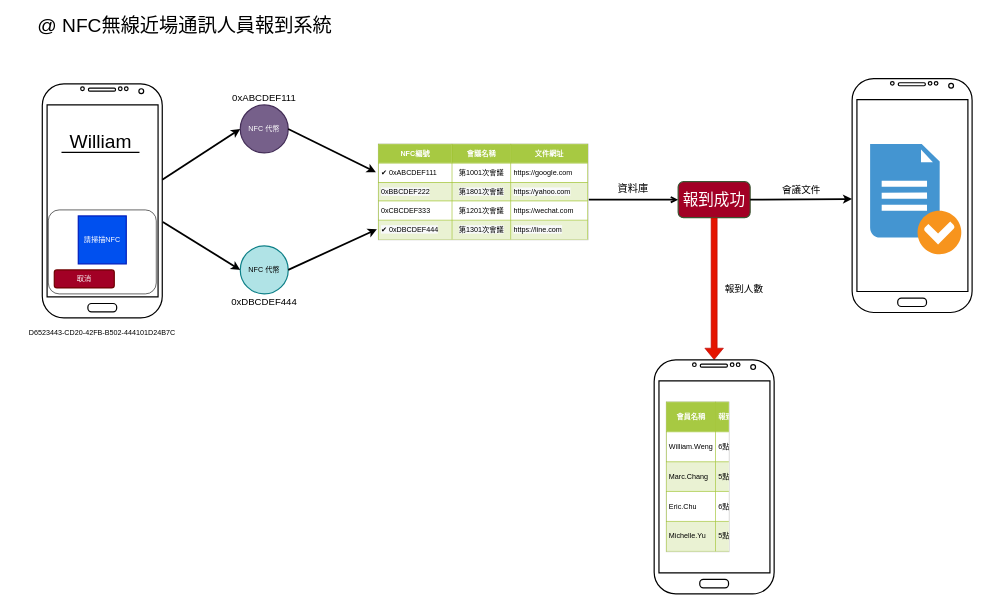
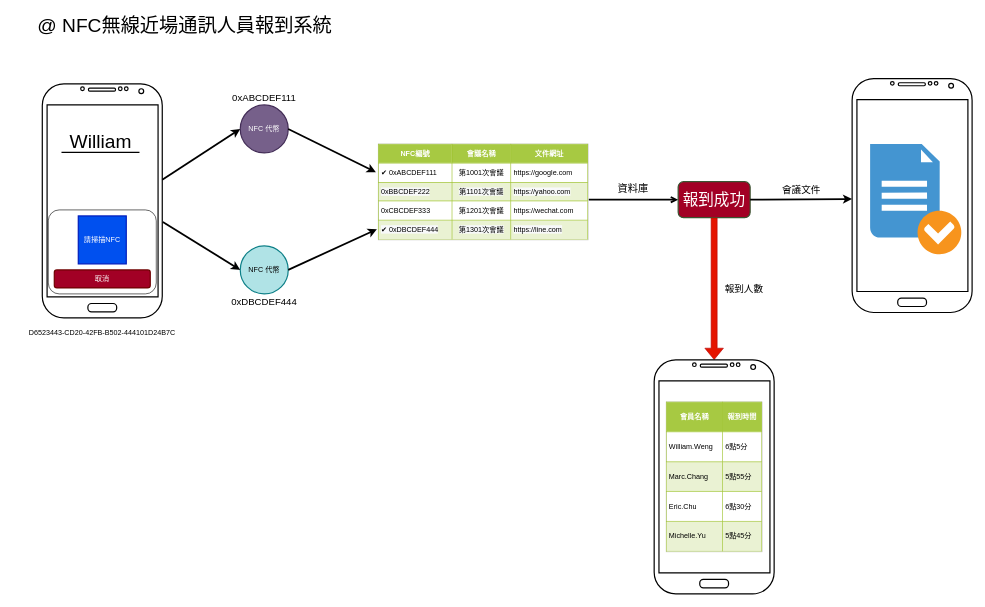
  <mxCell id="0" />
  <mxCell id="1" parent="0" />
  <mxCell id="2" value="" style="verticalLabelPosition=bottom;verticalAlign=top;html=1;shadow=0;dashed=0;strokeWidth=2;shape=mxgraph.android.phone2;gradientColor=none;perimeterSpacing=0;" parent="1" vertex="1"><mxGeometry x="70" y="139" width="200" height="390" as="geometry" /></mxCell>
  <mxCell id="3" value="" style="rounded=1;whiteSpace=wrap;html=1;arcSize=13;" parent="1" vertex="1"><mxGeometry x="80" y="349" width="180" height="140" as="geometry" /></mxCell>
- <mxCell id="4" value="取消" style="rounded=1;whiteSpace=wrap;html=1;strokeWidth=2;fillColor=#a20025;strokeColor=#6F0000;fontColor=#ffffff;" parent="1" vertex="1"><mxGeometry x="90" y="449" width="100" height="30" as="geometry" /></mxCell>
+ <mxCell id="4" value="取消" style="rounded=1;whiteSpace=wrap;html=1;strokeWidth=2;fillColor=#a20025;strokeColor=#6F0000;fontColor=#ffffff;" parent="1" vertex="1"><mxGeometry x="90" y="449" width="160" height="30" as="geometry" /></mxCell>
  <mxCell id="5" value="請掃描NFC" style="whiteSpace=wrap;html=1;aspect=fixed;strokeWidth=2;fillColor=#0050ef;strokeColor=#001DBC;fontColor=#ffffff;rounded=0;" parent="1" vertex="1"><mxGeometry x="130" y="359" width="80" height="80" as="geometry" /></mxCell>
  <mxCell id="6" value="NFC 代幣" style="ellipse;whiteSpace=wrap;html=1;aspect=fixed;strokeWidth=2;fillColor=#76608a;strokeColor=#432D57;fontColor=#ffffff;" parent="1" vertex="1"><mxGeometry x="400" y="174" width="80" height="80" as="geometry" /></mxCell>
  <mxCell id="7" value="0xABCDEF111" style="text;html=1;strokeColor=none;fillColor=none;align=center;verticalAlign=middle;whiteSpace=wrap;rounded=0;fontSize=16;" parent="1" vertex="1"><mxGeometry x="420" y="152" width="40" height="20" as="geometry" /></mxCell>
- <mxCell id="8" value="&lt;table border=&quot;1&quot; width=&quot;100%&quot; cellpadding=&quot;4&quot; style=&quot;width: 100% ; height: 100% ; border-collapse: collapse&quot;&gt;&lt;tbody&gt;&lt;tr style=&quot;background-color: #a7c942 ; color: #ffffff ; border: 1px solid #98bf21&quot;&gt;&lt;th align=&quot;left&quot; style=&quot;text-align: center&quot;&gt;NFC編號&lt;/th&gt;&lt;th align=&quot;left&quot; style=&quot;text-align: center&quot;&gt;會議名稱&lt;/th&gt;&lt;th align=&quot;left&quot; style=&quot;text-align: center&quot;&gt;文件網址&lt;/th&gt;&lt;/tr&gt;&lt;tr style=&quot;border: 1px solid #98bf21&quot;&gt;&lt;td&gt;✔ 0xABCDEF111&lt;/td&gt;&lt;td style=&quot;text-align: center&quot;&gt;第1001次會議&lt;/td&gt;&lt;td&gt;https://google.com&lt;/td&gt;&lt;/tr&gt;&lt;tr style=&quot;background-color: #eaf2d3 ; border: 1px solid #98bf21&quot;&gt;&lt;td&gt;&lt;span style=&quot;text-align: center ; white-space: normal ; background-color: rgb(248 , 249 , 250)&quot;&gt;0xBBCDEF222&lt;/span&gt;&lt;/td&gt;&lt;td style=&quot;text-align: center&quot;&gt;&lt;span style=&quot;background-color: rgb(248 , 249 , 250)&quot;&gt;第1801次會議&lt;/span&gt;&lt;/td&gt;&lt;td&gt;&lt;span style=&quot;background-color: rgb(248 , 249 , 250)&quot;&gt;https://yahoo.com&lt;/span&gt;&lt;/td&gt;&lt;/tr&gt;&lt;tr style=&quot;border: 1px solid #98bf21&quot;&gt;&lt;td&gt;&lt;span style=&quot;text-align: center ; white-space: normal&quot;&gt;0xCBCDEF333&lt;/span&gt;&lt;/td&gt;&lt;td style=&quot;text-align: center&quot;&gt;第1201次會議&lt;/td&gt;&lt;td&gt;https://wechat.com&lt;/td&gt;&lt;/tr&gt;&lt;tr style=&quot;background-color: #eaf2d3 ; border: 1px solid #98bf21&quot;&gt;&lt;td&gt;&lt;span style=&quot;text-align: center ; white-space: normal ; background-color: rgb(248 , 249 , 250)&quot;&gt;✔ 0xDBCDEF444&lt;/span&gt;&lt;/td&gt;&lt;td style=&quot;text-align: center&quot;&gt;&lt;span style=&quot;background-color: rgb(248 , 249 , 250)&quot;&gt;第1301次會議&lt;/span&gt;&lt;/td&gt;&lt;td&gt;&lt;span style=&quot;background-color: rgb(248 , 249 , 250)&quot;&gt;https://line.com&lt;/span&gt;&lt;br&gt;&lt;/td&gt;&lt;/tr&gt;&lt;/tbody&gt;&lt;/table&gt;" style="text;html=1;strokeColor=#c0c0c0;fillColor=#ffffff;overflow=fill;rounded=0;" parent="1" vertex="1"><mxGeometry x="630" y="239" width="350" height="160" as="geometry" /></mxCell>
+ <mxCell id="8" value="&lt;table border=&quot;1&quot; width=&quot;100%&quot; cellpadding=&quot;4&quot; style=&quot;width: 100% ; height: 100% ; border-collapse: collapse&quot;&gt;&lt;tbody&gt;&lt;tr style=&quot;background-color: #a7c942 ; color: #ffffff ; border: 1px solid #98bf21&quot;&gt;&lt;th align=&quot;left&quot; style=&quot;text-align: center&quot;&gt;NFC編號&lt;/th&gt;&lt;th align=&quot;left&quot; style=&quot;text-align: center&quot;&gt;會議名稱&lt;/th&gt;&lt;th align=&quot;left&quot; style=&quot;text-align: center&quot;&gt;文件網址&lt;/th&gt;&lt;/tr&gt;&lt;tr style=&quot;border: 1px solid #98bf21&quot;&gt;&lt;td&gt;✔ 0xABCDEF111&lt;/td&gt;&lt;td style=&quot;text-align: center&quot;&gt;第1001次會議&lt;/td&gt;&lt;td&gt;https://google.com&lt;/td&gt;&lt;/tr&gt;&lt;tr style=&quot;background-color: #eaf2d3 ; border: 1px solid #98bf21&quot;&gt;&lt;td&gt;&lt;span style=&quot;text-align: center ; white-space: normal ; background-color: rgb(248 , 249 , 250)&quot;&gt;0xBBCDEF222&lt;/span&gt;&lt;/td&gt;&lt;td style=&quot;text-align: center&quot;&gt;&lt;span style=&quot;background-color: rgb(248 , 249 , 250)&quot;&gt;第1101次會議&lt;/span&gt;&lt;/td&gt;&lt;td&gt;&lt;span style=&quot;background-color: rgb(248 , 249 , 250)&quot;&gt;https://yahoo.com&lt;/span&gt;&lt;/td&gt;&lt;/tr&gt;&lt;tr style=&quot;border: 1px solid #98bf21&quot;&gt;&lt;td&gt;&lt;span style=&quot;text-align: center ; white-space: normal&quot;&gt;0xCBCDEF333&lt;/span&gt;&lt;/td&gt;&lt;td style=&quot;text-align: center&quot;&gt;第1201次會議&lt;/td&gt;&lt;td&gt;https://wechat.com&lt;/td&gt;&lt;/tr&gt;&lt;tr style=&quot;background-color: #eaf2d3 ; border: 1px solid #98bf21&quot;&gt;&lt;td&gt;&lt;span style=&quot;text-align: center ; white-space: normal ; background-color: rgb(248 , 249 , 250)&quot;&gt;✔ 0xDBCDEF444&lt;/span&gt;&lt;/td&gt;&lt;td style=&quot;text-align: center&quot;&gt;&lt;span style=&quot;background-color: rgb(248 , 249 , 250)&quot;&gt;第1301次會議&lt;/span&gt;&lt;/td&gt;&lt;td&gt;&lt;span style=&quot;background-color: rgb(248 , 249 , 250)&quot;&gt;https://line.com&lt;/span&gt;&lt;br&gt;&lt;/td&gt;&lt;/tr&gt;&lt;/tbody&gt;&lt;/table&gt;" style="text;html=1;strokeColor=#c0c0c0;fillColor=#ffffff;overflow=fill;rounded=0;" parent="1" vertex="1"><mxGeometry x="630" y="239" width="350" height="160" as="geometry" /></mxCell>
  <mxCell id="9" value="NFC 代幣" style="ellipse;whiteSpace=wrap;html=1;aspect=fixed;strokeWidth=2;fillColor=#b0e3e6;strokeColor=#0e8088;" parent="1" vertex="1"><mxGeometry x="400" y="409" width="80" height="80" as="geometry" /></mxCell>
  <mxCell id="10" value="0xDBCDEF444" style="text;html=1;strokeColor=none;fillColor=none;align=center;verticalAlign=middle;whiteSpace=wrap;rounded=0;fontSize=16;" parent="1" vertex="1"><mxGeometry x="420" y="492" width="40" height="20" as="geometry" /></mxCell>
  <mxCell id="11" value="" style="endArrow=classic;html=1;entryX=0;entryY=0.5;entryDx=0;entryDy=0;exitX=1;exitY=0.41;exitDx=0;exitDy=0;exitPerimeter=0;strokeWidth=3;" parent="1" source="2" target="6" edge="1"><mxGeometry width="50" height="50" relative="1" as="geometry"><mxPoint x="320" y="289" as="sourcePoint" /><mxPoint x="370" y="239" as="targetPoint" /></mxGeometry></mxCell>
  <mxCell id="12" value="" style="endArrow=classic;html=1;entryX=0;entryY=0.5;entryDx=0;entryDy=0;strokeWidth=3;" parent="1" target="9" edge="1"><mxGeometry width="50" height="50" relative="1" as="geometry"><mxPoint x="271" y="369" as="sourcePoint" /><mxPoint x="400" y="549" as="targetPoint" /></mxGeometry></mxCell>
  <mxCell id="13" value="" style="endArrow=classic;html=1;strokeWidth=3;entryX=-0.011;entryY=0.294;entryDx=0;entryDy=0;entryPerimeter=0;exitX=1;exitY=0.5;exitDx=0;exitDy=0;" parent="1" source="6" target="8" edge="1"><mxGeometry width="50" height="50" relative="1" as="geometry"><mxPoint x="510" y="309" as="sourcePoint" /><mxPoint x="560" y="259" as="targetPoint" /></mxGeometry></mxCell>
  <mxCell id="14" value="" style="endArrow=classic;html=1;strokeWidth=3;entryX=-0.006;entryY=0.888;entryDx=0;entryDy=0;entryPerimeter=0;exitX=1;exitY=0.5;exitDx=0;exitDy=0;" parent="1" source="9" target="8" edge="1"><mxGeometry width="50" height="50" relative="1" as="geometry"><mxPoint x="520" y="459" as="sourcePoint" /><mxPoint x="570" y="409" as="targetPoint" /></mxGeometry></mxCell>
  <mxCell id="15" value="" style="endArrow=open;html=1;strokeWidth=3;exitX=1.003;exitY=0.581;exitDx=0;exitDy=0;exitPerimeter=0;entryX=0;entryY=0.5;entryDx=0;entryDy=0;" parent="1" source="8" target="16" edge="1"><mxGeometry width="50" height="50" relative="1" as="geometry"><mxPoint x="1030" y="334" as="sourcePoint" /><mxPoint x="1090" y="332" as="targetPoint" /></mxGeometry></mxCell>
  <mxCell id="16" value="報到成功" style="rounded=1;whiteSpace=wrap;html=1;strokeWidth=2;fontSize=26;fillColor=#a20025;strokeColor=#3A5431;fontColor=#ffffff;" parent="1" vertex="1"><mxGeometry x="1130" y="302" width="120" height="60" as="geometry" /></mxCell>
  <mxCell id="17" value="資料庫" style="text;html=1;strokeColor=none;fillColor=none;align=center;verticalAlign=middle;whiteSpace=wrap;rounded=0;fontSize=17;" parent="1" vertex="1"><mxGeometry x="995" y="305" width="120" height="20" as="geometry" /></mxCell>
  <mxCell id="18" value="" style="verticalLabelPosition=bottom;verticalAlign=top;html=1;shadow=0;dashed=0;strokeWidth=2;shape=mxgraph.android.phone2;gradientColor=none;perimeterSpacing=0;" parent="1" vertex="1"><mxGeometry x="1420" y="130" width="200" height="390" as="geometry" /></mxCell>
  <mxCell id="19" value="" style="endArrow=classic;html=1;strokeWidth=3;exitX=1;exitY=0.5;exitDx=0;exitDy=0;entryX=0;entryY=0.515;entryDx=0;entryDy=0;entryPerimeter=0;" parent="1" source="16" target="18" edge="1"><mxGeometry width="50" height="50" relative="1" as="geometry"><mxPoint x="1220.05" y="398.96" as="sourcePoint" /><mxPoint x="1369" y="399" as="targetPoint" /></mxGeometry></mxCell>
  <mxCell id="20" value="" style="shadow=0;dashed=0;html=1;strokeColor=none;fillColor=#4495D1;labelPosition=center;verticalLabelPosition=bottom;verticalAlign=top;align=center;outlineConnect=0;shape=mxgraph.veeam.checked_doc;fontSize=12;" parent="1" vertex="1"><mxGeometry x="1450" y="239" width="152" height="184" as="geometry" /></mxCell>
  <mxCell id="21" value="會議文件" style="text;html=1;strokeColor=none;fillColor=none;align=center;verticalAlign=middle;whiteSpace=wrap;rounded=0;fontSize=16;" parent="1" vertex="1"><mxGeometry x="1277.5" y="305" width="115" height="20" as="geometry" /></mxCell>
  <mxCell id="22" value="" style="shape=flexArrow;endArrow=classic;html=1;strokeWidth=1;fontSize=12;exitX=0.5;exitY=1;exitDx=0;exitDy=0;fillColor=#e51400;strokeColor=#B20000;" parent="1" source="16" edge="1"><mxGeometry width="50" height="50" relative="1" as="geometry"><mxPoint x="1190" y="529" as="sourcePoint" /><mxPoint x="1190" y="599" as="targetPoint" /></mxGeometry></mxCell>
  <mxCell id="23" value="" style="verticalLabelPosition=bottom;verticalAlign=top;html=1;shadow=0;dashed=0;strokeWidth=2;shape=mxgraph.android.phone2;gradientColor=none;perimeterSpacing=0;" parent="1" vertex="1"><mxGeometry x="1090" y="599" width="200" height="390" as="geometry" /></mxCell>
- <mxCell id="24" value="&lt;table border=&quot;1&quot; width=&quot;100%&quot; cellpadding=&quot;4&quot; style=&quot;width: 100% ; height: 100% ; border-collapse: collapse&quot;&gt;&lt;tbody&gt;&lt;tr style=&quot;background-color: #a7c942 ; color: #ffffff ; border: 1px solid #98bf21&quot;&gt;&lt;th align=&quot;left&quot; style=&quot;text-align: center&quot;&gt;會員名稱&lt;/th&gt;&lt;th align=&quot;left&quot; style=&quot;text-align: center&quot;&gt;報到時間&lt;/th&gt;&lt;/tr&gt;&lt;tr style=&quot;border: 1px solid #98bf21&quot;&gt;&lt;td&gt;William.Weng&lt;/td&gt;&lt;td&gt;6點5分&lt;/td&gt;&lt;/tr&gt;&lt;tr style=&quot;background-color: #eaf2d3 ; border: 1px solid #98bf21&quot;&gt;&lt;td&gt;Marc.Chang&lt;/td&gt;&lt;td&gt;5點55分&lt;/td&gt;&lt;/tr&gt;&lt;tr style=&quot;border: 1px solid #98bf21&quot;&gt;&lt;td&gt;Eric.Chu&lt;/td&gt;&lt;td&gt;6點30分&lt;/td&gt;&lt;/tr&gt;&lt;tr style=&quot;background-color: #eaf2d3 ; border: 1px solid #98bf21&quot;&gt;&lt;td&gt;Michelle.Yu&lt;/td&gt;&lt;td&gt;5點45分&lt;/td&gt;&lt;/tr&gt;&lt;/tbody&gt;&lt;/table&gt;" style="text;html=1;strokeColor=#c0c0c0;fillColor=#ffffff;overflow=fill;rounded=0;fontSize=12;" parent="1" vertex="1"><mxGeometry x="1110" y="669" width="105" height="250" as="geometry" /></mxCell>
+ <mxCell id="24" value="&lt;table border=&quot;1&quot; width=&quot;100%&quot; cellpadding=&quot;4&quot; style=&quot;width: 100% ; height: 100% ; border-collapse: collapse&quot;&gt;&lt;tbody&gt;&lt;tr style=&quot;background-color: #a7c942 ; color: #ffffff ; border: 1px solid #98bf21&quot;&gt;&lt;th align=&quot;left&quot; style=&quot;text-align: center&quot;&gt;會員名稱&lt;/th&gt;&lt;th align=&quot;left&quot; style=&quot;text-align: center&quot;&gt;報到時間&lt;/th&gt;&lt;/tr&gt;&lt;tr style=&quot;border: 1px solid #98bf21&quot;&gt;&lt;td&gt;William.Weng&lt;/td&gt;&lt;td&gt;6點5分&lt;/td&gt;&lt;/tr&gt;&lt;tr style=&quot;background-color: #eaf2d3 ; border: 1px solid #98bf21&quot;&gt;&lt;td&gt;Marc.Chang&lt;/td&gt;&lt;td&gt;5點55分&lt;/td&gt;&lt;/tr&gt;&lt;tr style=&quot;border: 1px solid #98bf21&quot;&gt;&lt;td&gt;Eric.Chu&lt;/td&gt;&lt;td&gt;6點30分&lt;/td&gt;&lt;/tr&gt;&lt;tr style=&quot;background-color: #eaf2d3 ; border: 1px solid #98bf21&quot;&gt;&lt;td&gt;Michelle.Yu&lt;/td&gt;&lt;td&gt;5點45分&lt;/td&gt;&lt;/tr&gt;&lt;/tbody&gt;&lt;/table&gt;" style="text;html=1;strokeColor=#c0c0c0;fillColor=#ffffff;overflow=fill;rounded=0;fontSize=12;" parent="1" vertex="1"><mxGeometry x="1110" y="669" width="160" height="250" as="geometry" /></mxCell>
  <mxCell id="25" value="報到人數" style="text;html=1;strokeColor=none;fillColor=none;align=center;verticalAlign=middle;whiteSpace=wrap;rounded=0;fontSize=16;" parent="1" vertex="1"><mxGeometry x="1200" y="471" width="80" height="20" as="geometry" /></mxCell>
  <mxCell id="26" value="@ NFC無線近場通訊人員報到系統" style="text;html=1;resizable=0;points=[];autosize=1;align=left;verticalAlign=top;spacingTop=-4;fontSize=32;" parent="1" vertex="1"><mxGeometry x="60" y="20" width="260" height="20" as="geometry" /></mxCell>
  <mxCell id="27" value="William" style="text;html=1;resizable=0;points=[];autosize=1;align=left;verticalAlign=top;spacingTop=-4;fontSize=32;" parent="1" vertex="1"><mxGeometry x="114" y="214" width="120" height="40" as="geometry" /></mxCell>
  <mxCell id="28" value="D6523443-CD20-42FB-B502-444101D24B7C" style="text;html=1;strokeColor=none;fillColor=none;align=center;verticalAlign=middle;whiteSpace=wrap;rounded=0;fontSize=12;" parent="1" vertex="1"><mxGeometry x="20" y="543.5" width="300" height="20" as="geometry" /></mxCell>
  <mxCell id="29" value="" style="endArrow=none;html=1;strokeWidth=2;" parent="1" edge="1"><mxGeometry width="50" height="50" relative="1" as="geometry"><mxPoint x="102" y="253" as="sourcePoint" /><mxPoint x="232" y="253" as="targetPoint" /></mxGeometry></mxCell>
